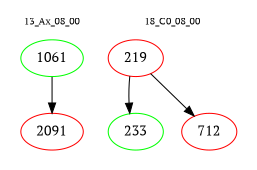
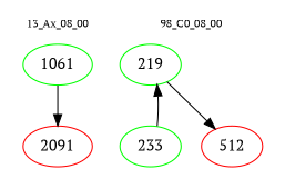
  digraph {
    fontname="PT Serif"
    node [color=green fontname="PT Serif"]
    edge [color=black fontname="PT Serif"]
    n1 [label=1061]
    n2 [color=red label=2091]
-   n3 [color=red label=219]
+   n3 [label=219]
    n4 [label=233]
-   n5 [color=red label=712]
+   n5 [color=red label=512]
    subgraph cluster_1 {
      color=white
      fontsize=10
      label="13_Ax_08_00"
      n1
      n2
    }
    subgraph cluster_2 {
      color=white
      fontsize=10
-     label="18_C0_08_00"
+     label="98_C0_08_00"
      n3
      n4
      n5
    }
    n1 -> n2
-   n3 -> n4
+   n4 -> n3
    n3 -> n5
  }
